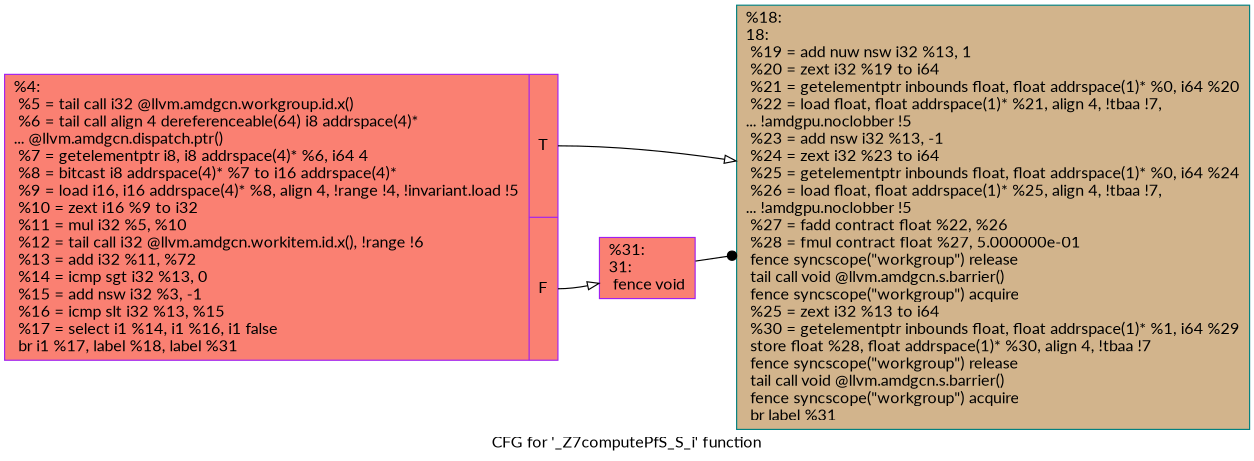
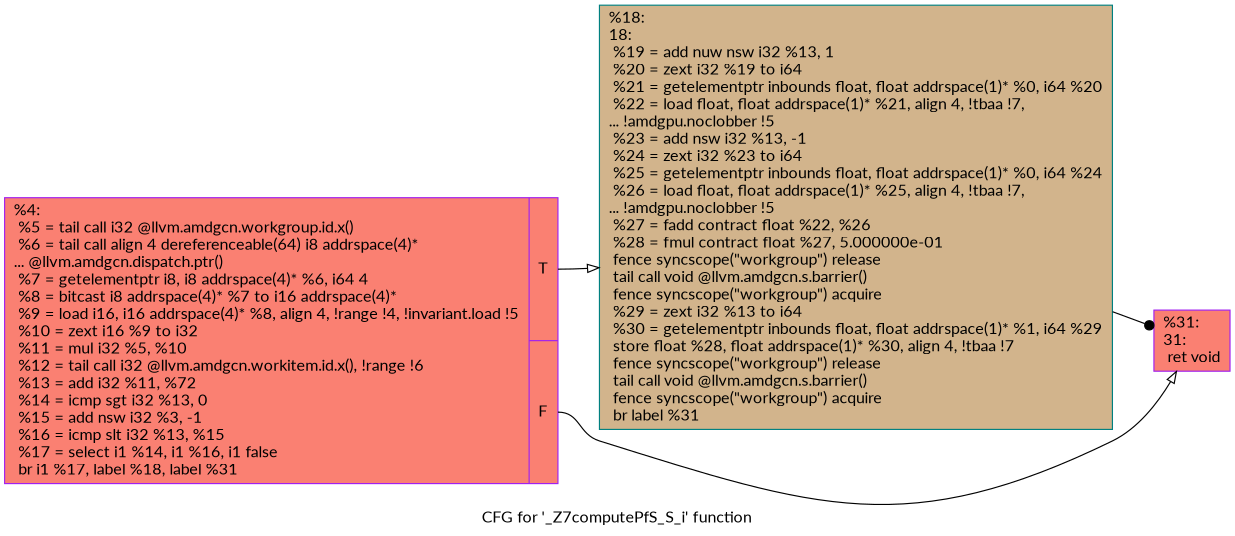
  digraph {
    fontname=Lato
    label="CFG for '_Z7computePfS_S_i' function"
    rankdir=LR
    node [color=purple fillcolor=salmon fontname=Lato shape=record style=filled]
    edge [arrowhead=onormal fontname=Lato]
    n1 [label="{%4:\l  %5 = tail call i32 @llvm.amdgcn.workgroup.id.x()\l  %6 = tail call align 4 dereferenceable(64) i8 addrspace(4)*\l... @llvm.amdgcn.dispatch.ptr()\l  %7 = getelementptr i8, i8 addrspace(4)* %6, i64 4\l  %8 = bitcast i8 addrspace(4)* %7 to i16 addrspace(4)*\l  %9 = load i16, i16 addrspace(4)* %8, align 4, !range !4, !invariant.load !5\l  %10 = zext i16 %9 to i32\l  %11 = mul i32 %5, %10\l  %12 = tail call i32 @llvm.amdgcn.workitem.id.x(), !range !6\l  %13 = add i32 %11, %72\l  %14 = icmp sgt i32 %13, 0\l  %15 = add nsw i32 %3, -1\l  %16 = icmp slt i32 %13, %15\l  %17 = select i1 %14, i1 %16, i1 false\l  br i1 %17, label %18, label %31\l|{<s0>T|<s1>F}}"]
-   n2 [color=teal fillcolor=tan label="{%18:\l18:                                               \l  %19 = add nuw nsw i32 %13, 1\l  %20 = zext i32 %19 to i64\l  %21 = getelementptr inbounds float, float addrspace(1)* %0, i64 %20\l  %22 = load float, float addrspace(1)* %21, align 4, !tbaa !7,\l... !amdgpu.noclobber !5\l  %23 = add nsw i32 %13, -1\l  %24 = zext i32 %23 to i64\l  %25 = getelementptr inbounds float, float addrspace(1)* %0, i64 %24\l  %26 = load float, float addrspace(1)* %25, align 4, !tbaa !7,\l... !amdgpu.noclobber !5\l  %27 = fadd contract float %22, %26\l  %28 = fmul contract float %27, 5.000000e-01\l  fence syncscope(\"workgroup\") release\l  tail call void @llvm.amdgcn.s.barrier()\l  fence syncscope(\"workgroup\") acquire\l  %25 = zext i32 %13 to i64\l  %30 = getelementptr inbounds float, float addrspace(1)* %1, i64 %29\l  store float %28, float addrspace(1)* %30, align 4, !tbaa !7\l  fence syncscope(\"workgroup\") release\l  tail call void @llvm.amdgcn.s.barrier()\l  fence syncscope(\"workgroup\") acquire\l  br label %31\l}"]
-   n3 [label="{%31:\l31:                                               \l  fence void\l}"]
+   n2 [color=teal fillcolor=tan label="{%18:\l18:                                               \l  %19 = add nuw nsw i32 %13, 1\l  %20 = zext i32 %19 to i64\l  %21 = getelementptr inbounds float, float addrspace(1)* %0, i64 %20\l  %22 = load float, float addrspace(1)* %21, align 4, !tbaa !7,\l... !amdgpu.noclobber !5\l  %23 = add nsw i32 %13, -1\l  %24 = zext i32 %23 to i64\l  %25 = getelementptr inbounds float, float addrspace(1)* %0, i64 %24\l  %26 = load float, float addrspace(1)* %25, align 4, !tbaa !7,\l... !amdgpu.noclobber !5\l  %27 = fadd contract float %22, %26\l  %28 = fmul contract float %27, 5.000000e-01\l  fence syncscope(\"workgroup\") release\l  tail call void @llvm.amdgcn.s.barrier()\l  fence syncscope(\"workgroup\") acquire\l  %29 = zext i32 %13 to i64\l  %30 = getelementptr inbounds float, float addrspace(1)* %1, i64 %29\l  store float %28, float addrspace(1)* %30, align 4, !tbaa !7\l  fence syncscope(\"workgroup\") release\l  tail call void @llvm.amdgcn.s.barrier()\l  fence syncscope(\"workgroup\") acquire\l  br label %31\l}"]
+   n3 [label="{%31:\l31:                                               \l  ret void\l}"]
    n1 -> n2 [tailport=s0]
    n1 -> n3 [tailport=s1]
-   n3 -> n2 [arrowhead=dot]
+   n2 -> n3 [arrowhead=dot]
  }
